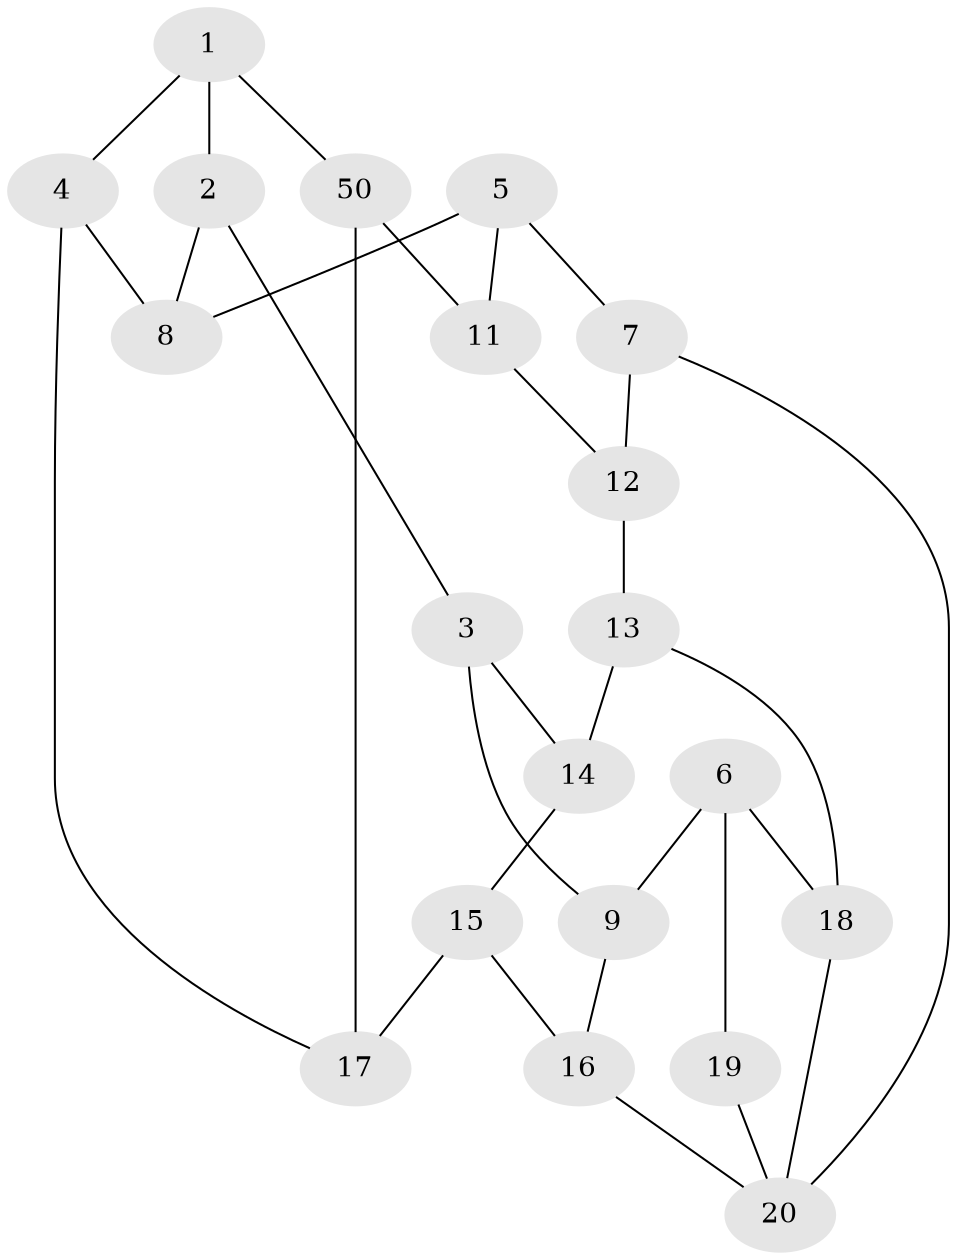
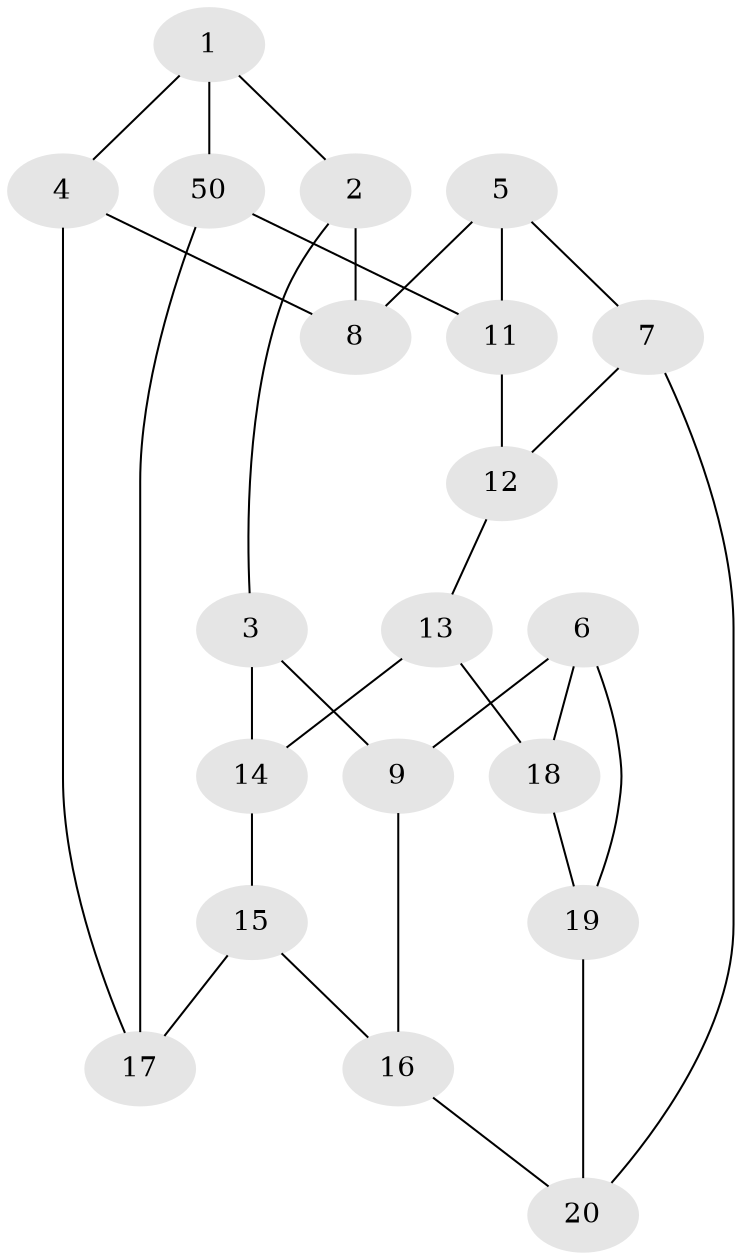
  graph {
    node [color=gray90 style=filled]
    1
    2
    4
    n4 [label=50]
    3
    8
    17
    11
    9
    14
    16
    15
    5
    7
    12
    20
    6
    18
    19
    13
    1 -- 2
    1 -- 4
    1 -- n4
    2 -- 3
    2 -- 8
    4 -- 8
    4 -- 17
    n4 -- 17
    n4 -- 11
    3 -- 9
    3 -- 14
    11 -- 12
    9 -- 16
    14 -- 15
    16 -- 20
    15 -- 17
    15 -- 16
    5 -- 8
    5 -- 11
    5 -- 7
    7 -- 12
    7 -- 20
    12 -- 13
    6 -- 9
    6 -- 18
    6 -- 19
-   18 -- 20
+   18 -- 19
    19 -- 20
    13 -- 14
    13 -- 18
  }
